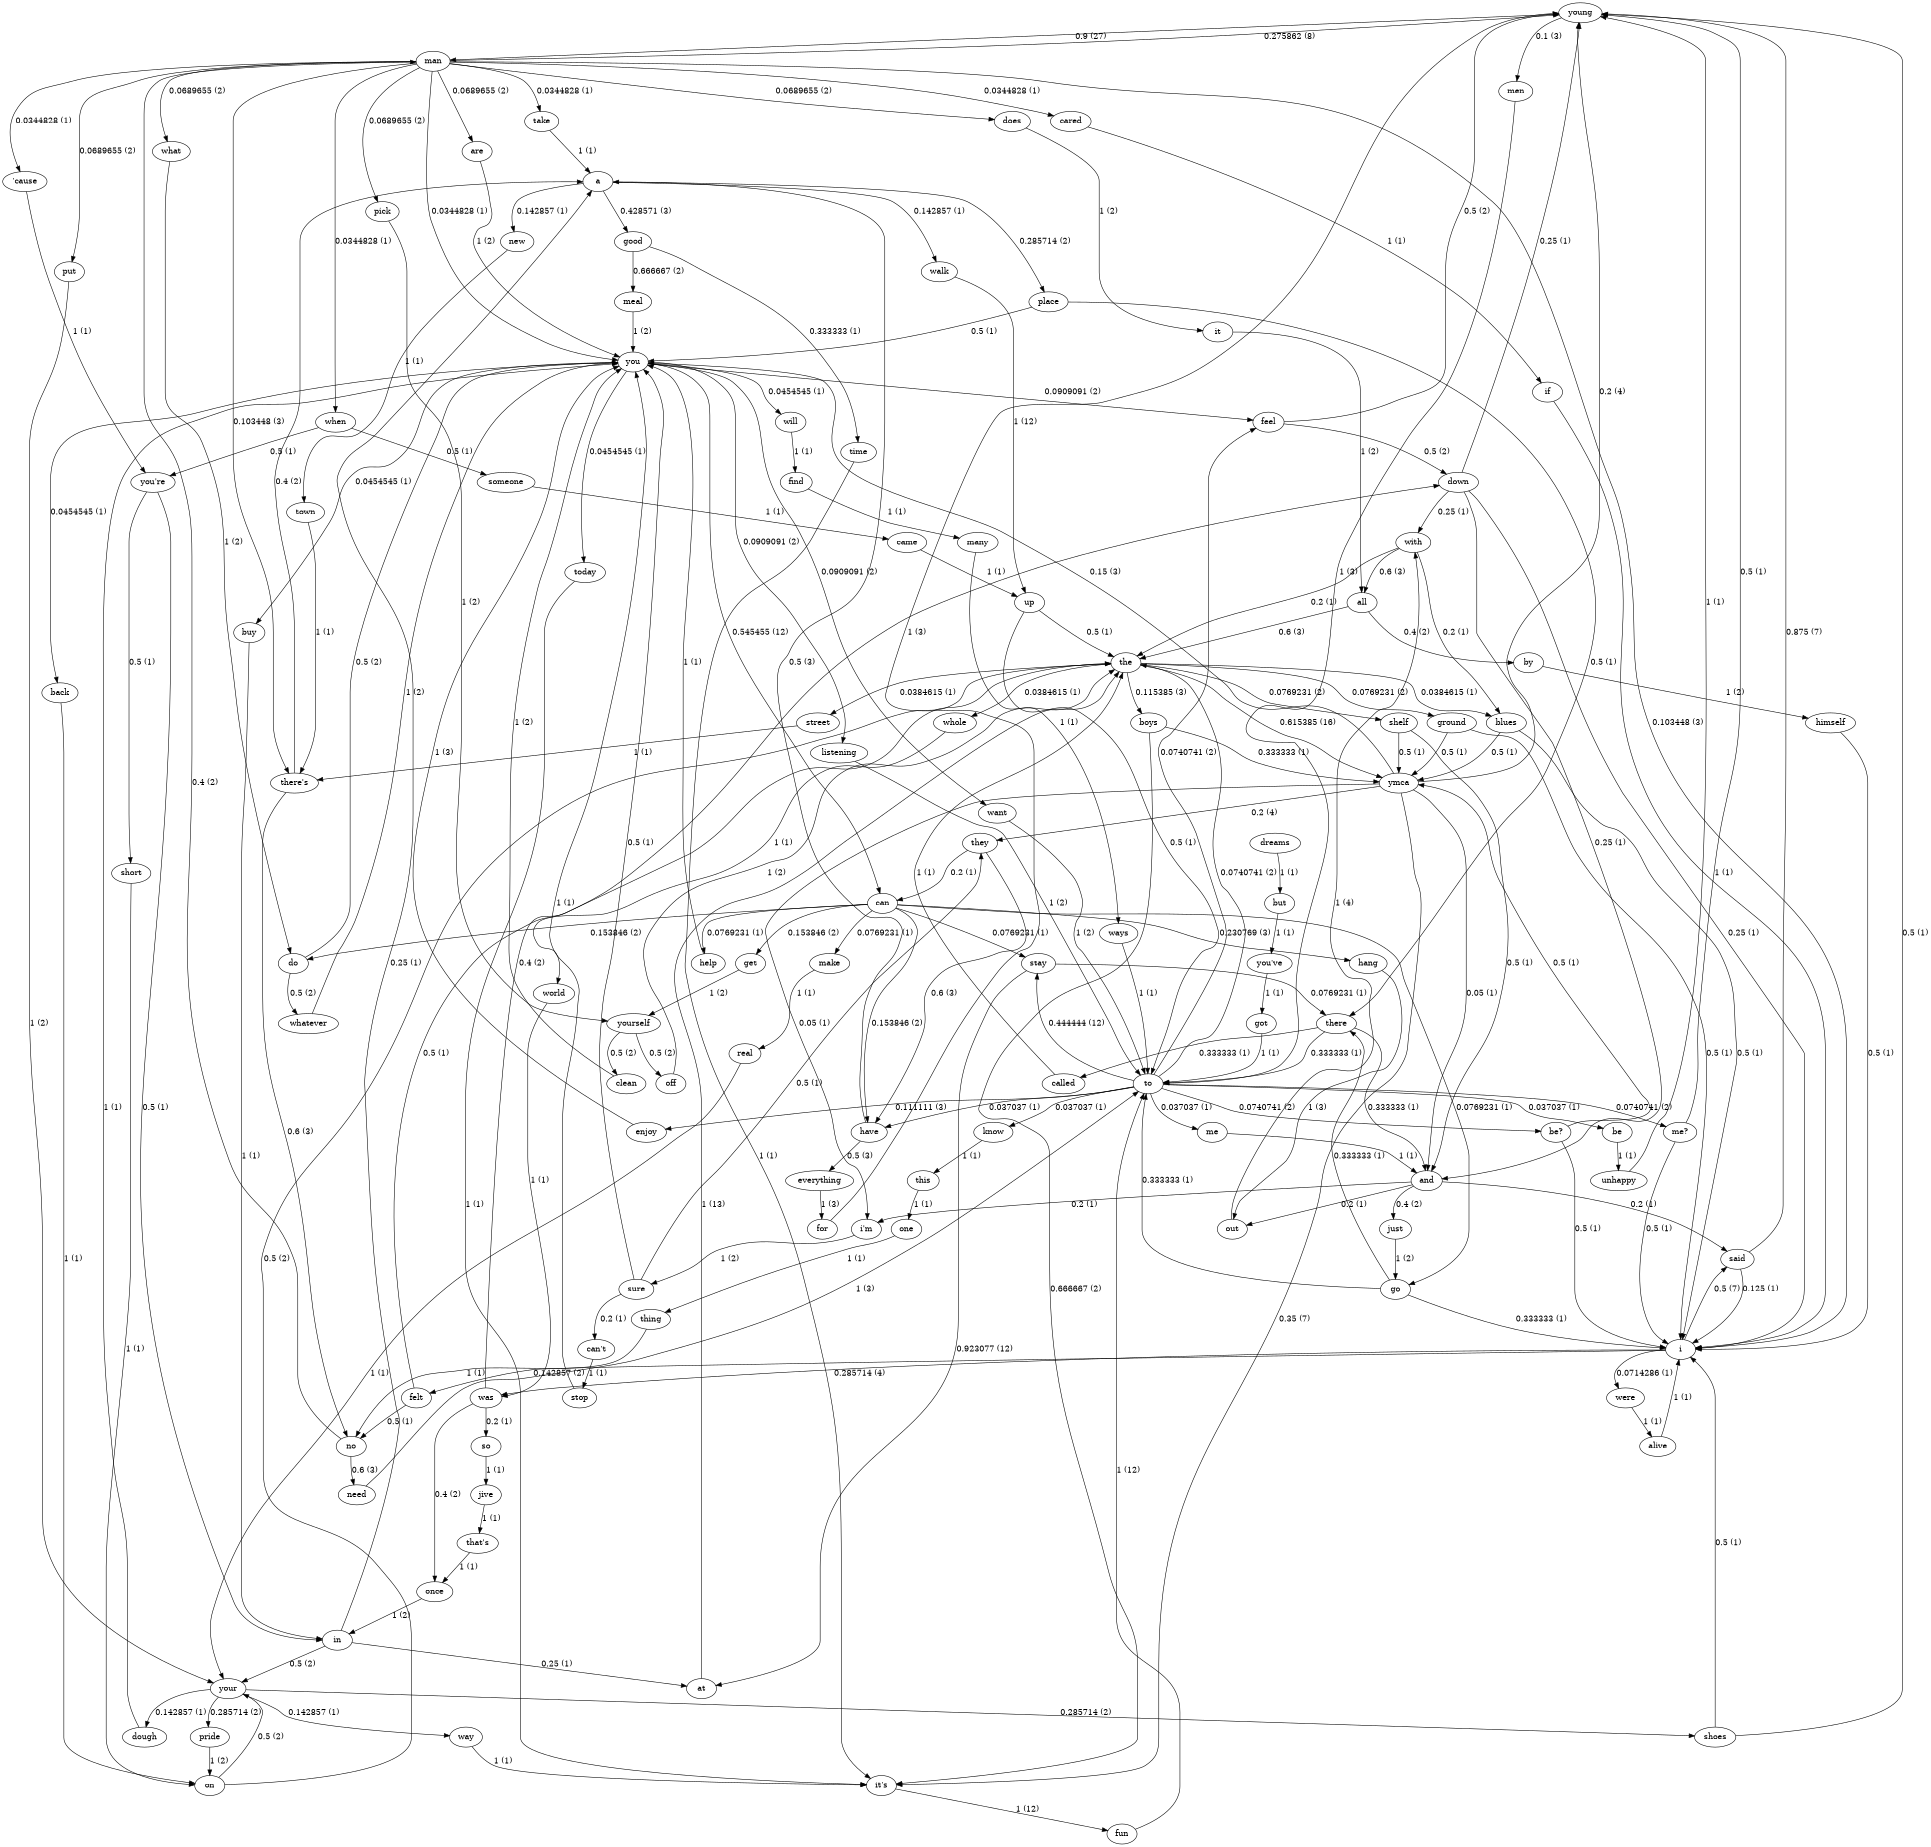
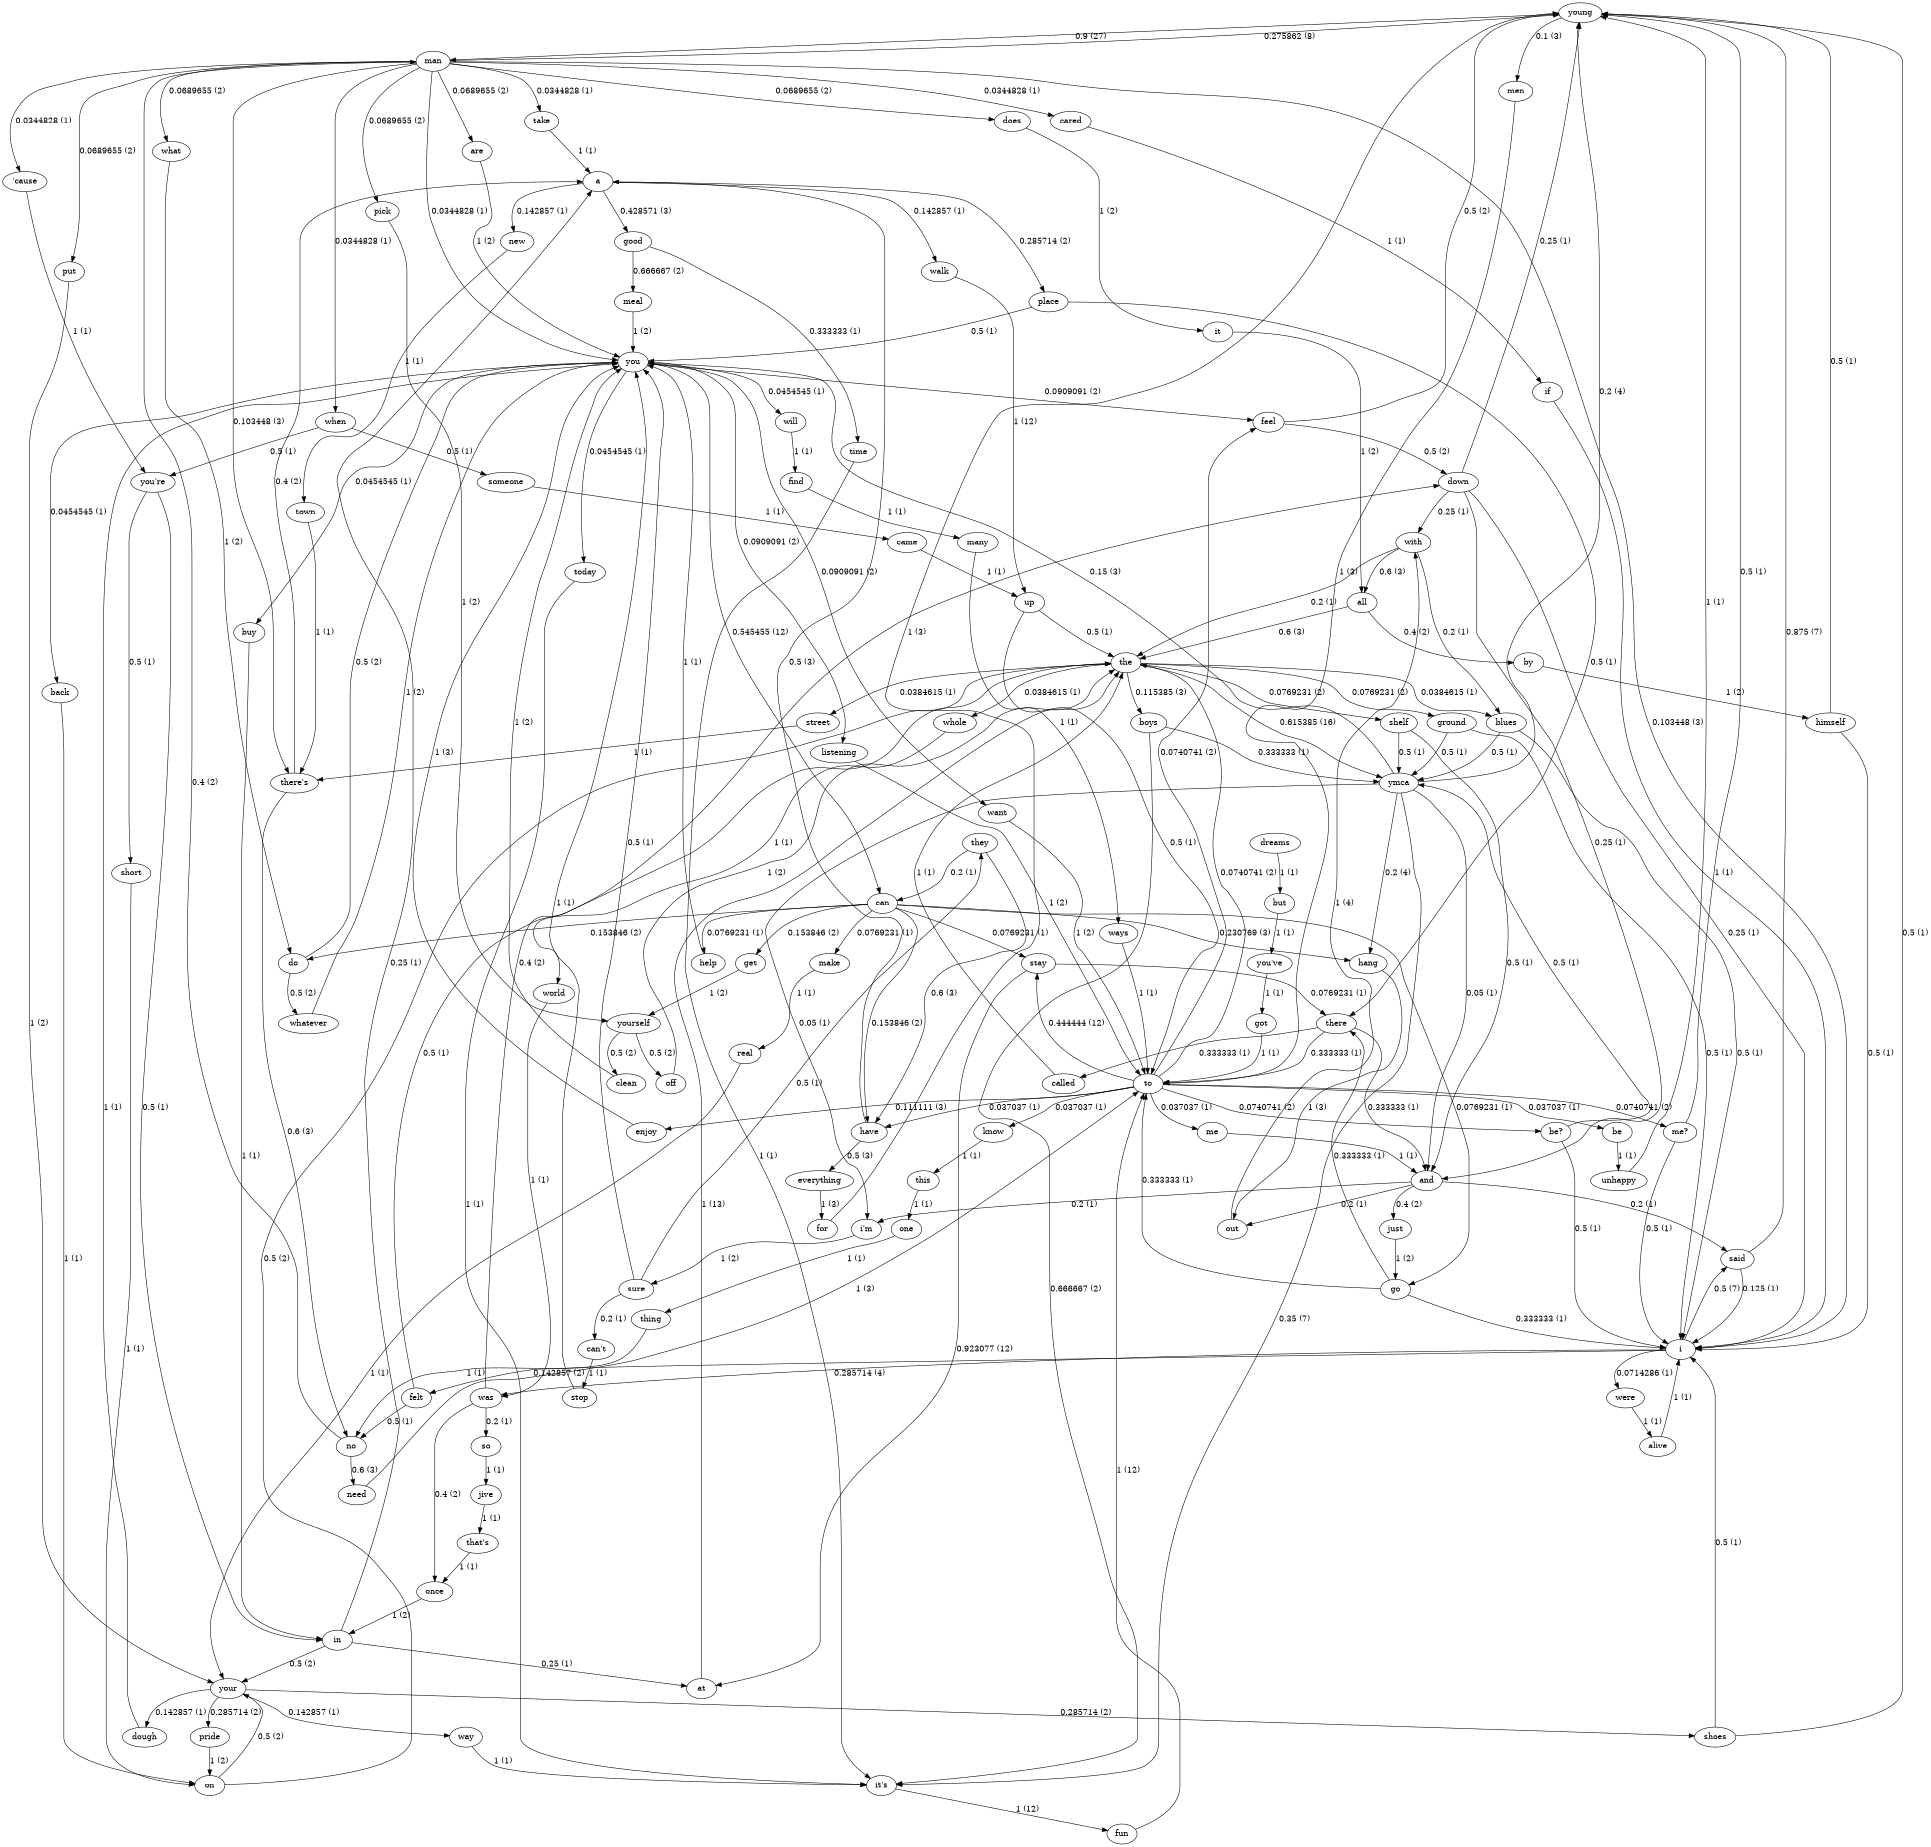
  digraph {
    young
    man
    men
    "there's"
    you
    pick
    "'cause"
    when
    are
    what
    does
    put
    i
    cared
    take
    to
    no
    a
    feel
    can
    will
    listening
    want
    today
    back
    buy
    yourself
    "you're"
    someone
    do
    it
    your
    said
    was
    felt
    were
    if
    be
    have
    stay
    enjoy
    "me?"
    "be?"
    know
    the
    me
    need
    good
    new
    place
    walk
    meal
    time
    town
    there
    up
    thing
    whatever
    down
    go
    hang
    get
    make
    help
    find
    "it's"
    on
    in
    off
    clean
    short
    came
    all
    way
    dough
    pride
    shoes
    once
    so
    alive
    ways
    unhappy
    everything
    at
    ymca
    this
    blues
    ground
    boys
    shelf
    whole
    street
    and
    with
    "i'm"
    out
    just
    sure
    by
    for
    called
    they
    one
    world
    himself
    fun
    jive
    "can't"
    real
    many
    dreams
    but
    "you've"
    stop
    "that's"
    got
    young -> man [label="0.9 (27)"]
    young -> men [label="0.1 (3)"]
    man -> young [label="0.275862 (8)"]
    man -> "there's" [label="0.103448 (3)"]
    man -> you [label="0.0344828 (1)"]
    man -> pick [label="0.0689655 (2)"]
    man -> "'cause" [label="0.0344828 (1)"]
    man -> when [label="0.0344828 (1)"]
    man -> are [label="0.0689655 (2)"]
    man -> what [label="0.0689655 (2)"]
    man -> does [label="0.0689655 (2)"]
    man -> put [label="0.0689655 (2)"]
    man -> i [label="0.103448 (3)"]
    man -> cared [label="0.0344828 (1)"]
    man -> take [label="0.0344828 (1)"]
    men -> to [label="1 (3)"]
    "there's" -> no [label="0.6 (3)"]
    "there's" -> a [label="0.4 (2)"]
    you -> feel [label="0.0909091 (2)"]
    you -> can [label="0.545455 (12)"]
    you -> will [label="0.0454545 (1)"]
    you -> listening [label="0.0909091 (2)"]
    you -> want [label="0.0909091 (2)"]
    you -> today [label="0.0454545 (1)"]
    you -> back [label="0.0454545 (1)"]
    you -> buy [label="0.0454545 (1)"]
    pick -> yourself [label="1 (2)"]
    "'cause" -> "you're" [label="1 (1)"]
    when -> "you're" [label="0.5 (1)"]
    when -> someone [label="0.5 (1)"]
    are -> you [label="1 (2)"]
    what -> do [label="1 (2)"]
    does -> it [label="1 (2)"]
    put -> your [label="1 (2)"]
    i -> said [label="0.5 (7)"]
    i -> was [label="0.285714 (4)"]
    i -> felt [label="0.142857 (2)"]
    i -> were [label="0.0714286 (1)"]
    cared -> if [label="1 (1)"]
    take -> a [label="1 (1)"]
    to -> feel [label="0.0740741 (2)"]
    to -> be [label="0.037037 (1)"]
    to -> have [label="0.037037 (1)"]
    to -> stay [label="0.444444 (12)"]
    to -> enjoy [label="0.111111 (3)"]
    to -> "me?" [label="0.0740741 (2)"]
    to -> "be?" [label="0.0740741 (2)"]
    to -> know [label="0.037037 (1)"]
    to -> the [label="0.0740741 (2)"]
    to -> me [label="0.037037 (1)"]
    no -> man [label="0.4 (2)"]
    no -> need [label="0.6 (3)"]
    a -> good [label="0.428571 (3)"]
    a -> new [label="0.142857 (1)"]
    a -> place [label="0.285714 (2)"]
    a -> walk [label="0.142857 (1)"]
    feel -> young [label="0.5 (2)"]
    feel -> down [label="0.5 (2)"]
    can -> do [label="0.153846 (2)"]
    can -> have [label="0.153846 (2)"]
    can -> stay [label="0.0769231 (1)"]
    can -> go [label="0.0769231 (1)"]
    can -> hang [label="0.230769 (3)"]
    can -> get [label="0.153846 (2)"]
    can -> make [label="0.0769231 (1)"]
    can -> help [label="0.0769231 (1)"]
    will -> find [label="1 (1)"]
    listening -> to [label="1 (2)"]
    want -> to [label="1 (2)"]
    today -> "it's" [label="1 (1)"]
    back -> on [label="1 (1)"]
    buy -> in [label="1 (1)"]
    yourself -> off [label="0.5 (2)"]
    yourself -> clean [label="0.5 (2)"]
    "you're" -> in [label="0.5 (1)"]
    "you're" -> short [label="0.5 (1)"]
    someone -> came [label="1 (1)"]
    do -> you [label="0.5 (2)"]
    do -> whatever [label="0.5 (2)"]
    it -> all [label="1 (2)"]
    your -> way [label="0.142857 (1)"]
    your -> dough [label="0.142857 (1)"]
    your -> pride [label="0.285714 (2)"]
    your -> shoes [label="0.285714 (2)"]
    said -> young [label="0.875 (7)"]
    said -> i [label="0.125 (1)"]
    was -> down [label="0.4 (2)"]
    was -> once [label="0.4 (2)"]
    was -> so [label="0.2 (1)"]
    felt -> no [label="0.5 (1)"]
    felt -> the [label="0.5 (1)"]
    were -> alive [label="1 (1)"]
    if -> i [label="1 (1)"]
    be -> unhappy [label="1 (1)"]
    have -> a [label="0.5 (3)"]
    have -> everything [label="0.5 (3)"]
    stay -> there [label="0.0769231 (1)"]
    stay -> at [label="0.923077 (12)"]
    enjoy -> you [label="1 (3)"]
    "me?" -> young [label="0.5 (1)"]
    "me?" -> i [label="0.5 (1)"]
    "be?" -> i [label="0.5 (1)"]
    "be?" -> ymca [label="0.5 (1)"]
    know -> this [label="1 (1)"]
    the -> ymca [label="0.615385 (16)"]
    the -> blues [label="0.0384615 (1)"]
    the -> ground [label="0.0769231 (2)"]
    the -> boys [label="0.115385 (3)"]
    the -> shelf [label="0.0769231 (2)"]
    the -> whole [label="0.0384615 (1)"]
    the -> street [label="0.0384615 (1)"]
    me -> and [label="1 (1)"]
    need -> to [label="1 (3)"]
    good -> meal [label="0.666667 (2)"]
    good -> time [label="0.333333 (1)"]
    new -> town [label="1 (1)"]
    place -> you [label="0.5 (1)"]
    place -> there [label="0.5 (1)"]
    walk -> up [label="1 (12)"]
    meal -> you [label="1 (2)"]
    time -> "it's" [label="1 (1)"]
    town -> "there's" [label="1 (1)"]
    there -> to [label="0.333333 (1)"]
    there -> and [label="0.333333 (1)"]
    there -> called [label="0.333333 (1)"]
    up -> to [label="0.5 (1)"]
    up -> the [label="0.5 (1)"]
    thing -> no [label="1 (1)"]
    whatever -> you [label="1 (2)"]
    down -> young [label="0.25 (1)"]
    down -> i [label="0.25 (1)"]
    down -> and [label="0.25 (1)"]
    down -> with [label="0.25 (1)"]
    go -> i [label="0.333333 (1)"]
    go -> to [label="0.333333 (1)"]
    go -> there [label="0.333333 (1)"]
    hang -> out [label="1 (3)"]
    get -> yourself [label="1 (2)"]
    make -> real [label="1 (1)"]
    help -> you [label="1 (1)"]
    find -> many [label="1 (1)"]
    "it's" -> fun [label="1 (12)"]
    on -> your [label="0.5 (2)"]
    on -> the [label="0.5 (2)"]
    in -> a [label="0.25 (1)"]
    in -> your [label="0.5 (2)"]
    in -> at [label="0.25 (1)"]
    off -> the [label="1 (2)"]
    clean -> you [label="1 (2)"]
    short -> on [label="1 (1)"]
    came -> up [label="1 (1)"]
    all -> the [label="0.6 (3)"]
    all -> by [label="0.4 (2)"]
    way -> "it's" [label="1 (1)"]
    dough -> you [label="1 (1)"]
    pride -> on [label="1 (2)"]
    shoes -> young [label="0.5 (1)"]
    shoes -> i [label="0.5 (1)"]
    once -> in [label="1 (2)"]
    so -> jive [label="1 (1)"]
    alive -> i [label="1 (1)"]
    ways -> to [label="1 (1)"]
    unhappy -> young [label="1 (1)"]
    everything -> for [label="1 (3)"]
    at -> the [label="1 (13)"]
    ymca -> young [label="0.2 (4)"]
    ymca -> you [label="0.15 (3)"]
    ymca -> "it's" [label="0.35 (7)"]
    ymca -> and [label="0.05 (1)"]
    ymca -> "i'm" [label="0.05 (1)"]
-   ymca -> they [label="0.2 (4)"]
+   ymca -> hang [label="0.2 (4)"]
    this -> one [label="1 (1)"]
    blues -> i [label="0.5 (1)"]
    blues -> ymca [label="0.5 (1)"]
    ground -> i [label="0.5 (1)"]
    ground -> ymca [label="0.5 (1)"]
    boys -> "it's" [label="0.666667 (2)"]
    boys -> ymca [label="0.333333 (1)"]
    shelf -> ymca [label="0.5 (1)"]
    shelf -> and [label="0.5 (1)"]
    whole -> world [label="1 (1)"]
    street -> "there's" [label="1 (1)"]
    and -> said [label="0.2 (1)"]
    and -> "i'm" [label="0.2 (1)"]
    and -> out [label="0.2 (1)"]
    and -> just [label="0.4 (2)"]
    with -> the [label="0.2 (1)"]
    with -> all [label="0.6 (3)"]
    with -> blues [label="0.2 (1)"]
    "i'm" -> sure [label="1 (2)"]
    out -> with [label="1 (4)"]
    just -> go [label="1 (2)"]
    sure -> you [label="0.5 (1)"]
    sure -> they [label="0.5 (1)"]
    sure -> "can't" [label="0.2 (1)"]
    by -> himself [label="1 (2)"]
    for -> young [label="1 (3)"]
    called -> the [label="1 (1)"]
    they -> can [label="0.2 (1)"]
    they -> have [label="0.6 (3)"]
    one -> thing [label="1 (1)"]
    world -> was [label="1 (1)"]
+   himself -> young [label="0.5 (1)"]
    himself -> i [label="0.5 (1)"]
    fun -> to [label="1 (12)"]
    jive -> "that's" [label="1 (1)"]
    "can't" -> stop [label="1 (1)"]
    real -> your [label="1 (1)"]
    many -> ways [label="1 (1)"]
    dreams -> but [label="1 (1)"]
    but -> "you've" [label="1 (1)"]
    "you've" -> got [label="1 (1)"]
    stop -> you [label="1 (1)"]
    "that's" -> once [label="1 (1)"]
    got -> to [label="1 (1)"]
  }
